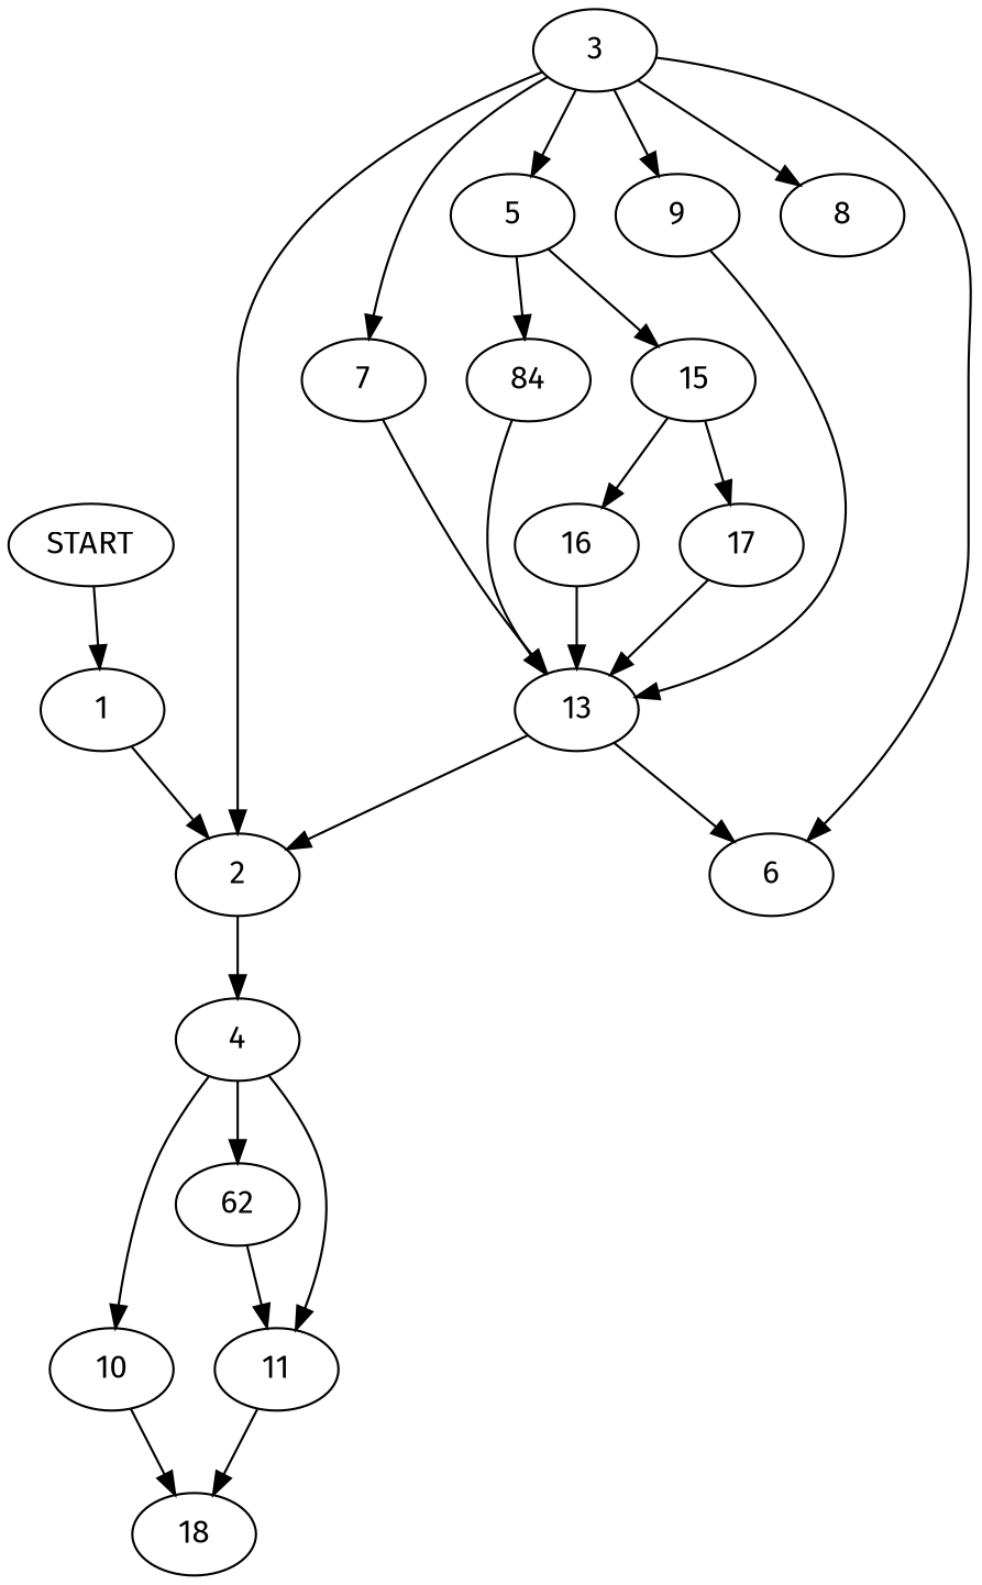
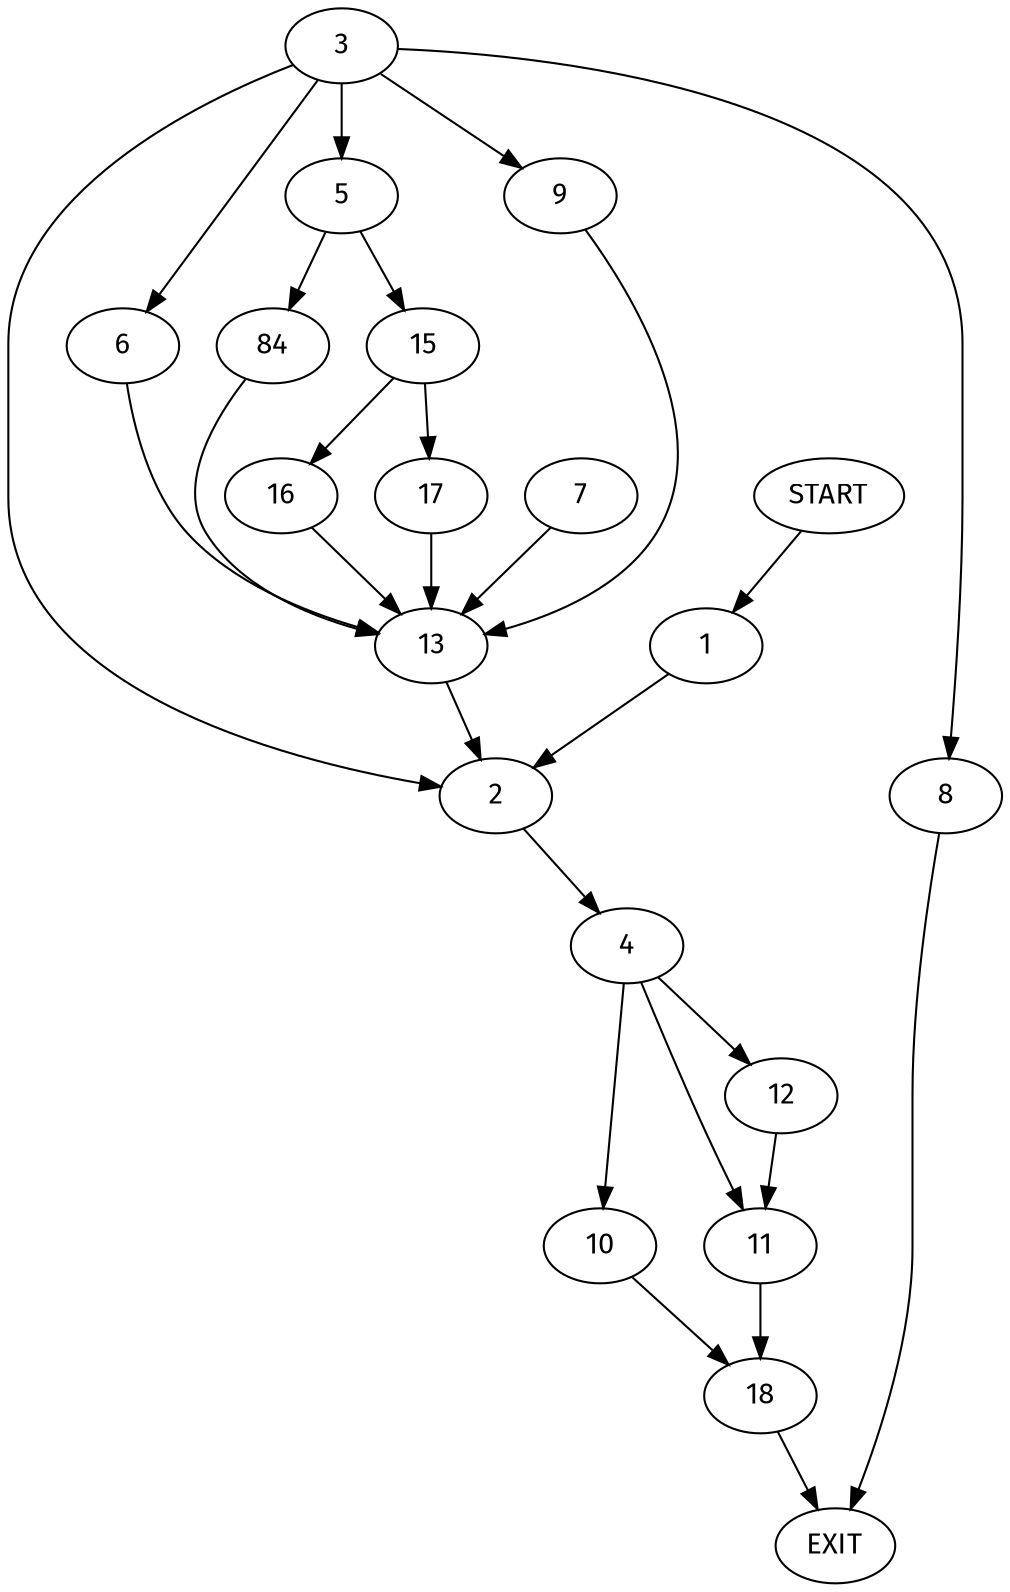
  digraph {
    fontname="Fira Sans"
    node [fontname="Fira Sans"]
    edge [fontname="Fira Sans"]
    n1 [label=START]
    1
    2
+   n4 [label=EXIT]
    4
    3
    5
    6
    7
    8
    9
    10
    11
-   12 [label=62]
+   12
    n15 [label=84]
    15
    13
    18
    16
    17
    n1 -> 1
    1 -> 2
    2 -> 4
    4 -> 10
    4 -> 11
    4 -> 12
    3 -> 2
    3 -> 5
    3 -> 6
-   3 -> 7
    3 -> 8
    3 -> 9
    5 -> n15
    5 -> 15
-   13 -> 6
+   6 -> 13
    7 -> 13
+   8 -> n4
    9 -> 13
    10 -> 18
    11 -> 18
    12 -> 11
    n15 -> 13
    15 -> 16
    15 -> 17
    13 -> 2
+   18 -> n4
    16 -> 13
    17 -> 13
  }
